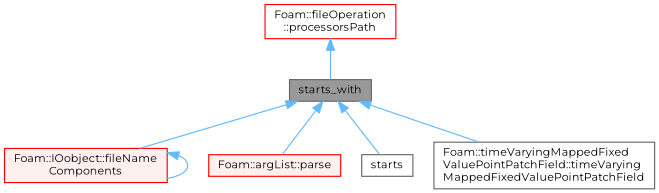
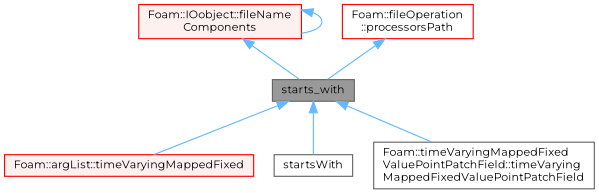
  digraph {
    fontname=Montserrat
    rankdir=TB
    node [color=red fillcolor=white fontname=Montserrat fontsize=10 shape=box style=filled]
    edge [color=steelblue1 dir=back fontname=Montserrat fontsize=10 labelfontname=Helvetica labelfontsize=10 style=solid]
    n1 [color=gray40 fillcolor=grey60 fontcolor=black height=0.2 label=starts_with width=0.4]
    n2 [fillcolor="#FFF0F0" height=0.2 label="Foam::IOobject::fileName\lComponents" width=0.4]
-   n3 [fillcolor="#FFF0F0" height=0.2 label="Foam::argList::parse" width=0.4]
-   n4 [color=grey40 height=0.2 label=starts width=0.4]
+   n3 [fillcolor="#FFF0F0" height=0.2 label="Foam::argList::timeVaryingMappedFixed" width=0.4]
+   n4 [color=grey40 height=0.2 label=startsWith width=0.4]
    n5 [color=grey40 height=0.2 label="Foam::timeVaryingMappedFixed\lValuePointPatchField::timeVarying\lMappedFixedValuePointPatchField" width=0.4]
    n6 [height=0.2 label="Foam::fileOperation\l::processorsPath" width=0.4]
-   n1 -> n2
+   n2 -> n1
    n1 -> n3
    n1 -> n4
    n1 -> n5
    n2 -> n2
    n6 -> n1
  }
